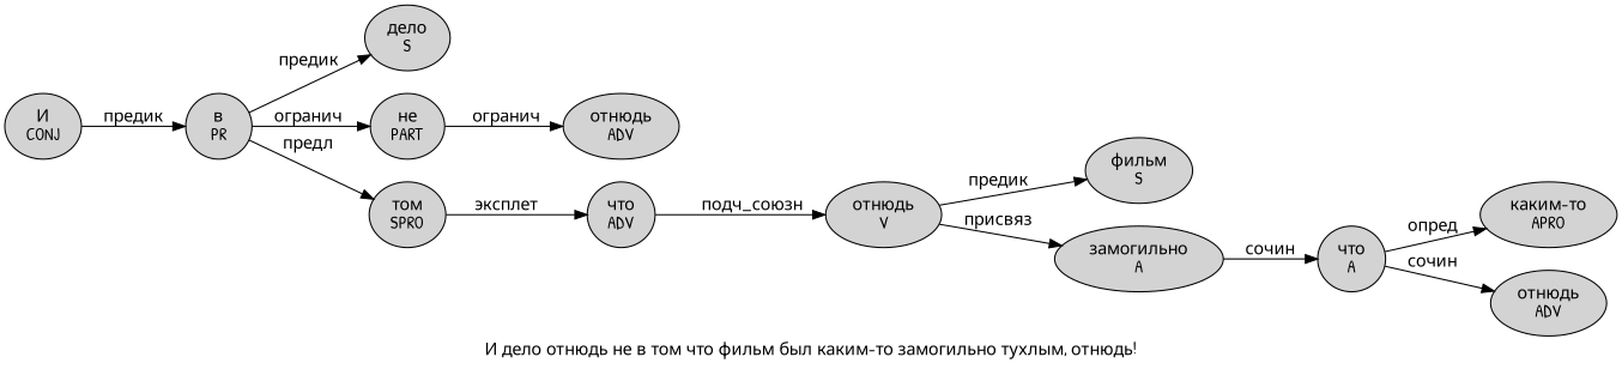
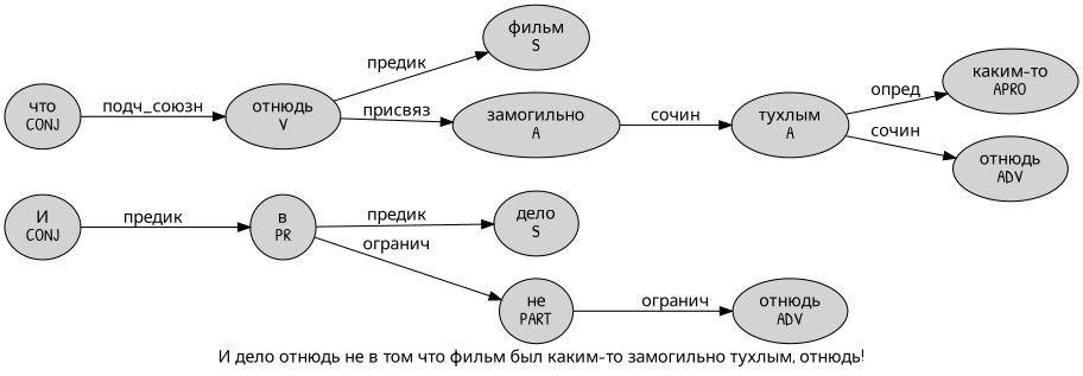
  digraph {
    fontname="Patrick Hand"
    label="И дело отнюдь не в том что фильм был каким-то замогильно тухлым, отнюдь!"
    rankdir=LR
    node [fillcolor=lightgray fontname="Patrick Hand" penwidth=1 shape=ellipse style=filled]
    edge [fontname="Patrick Hand"]
    n1 [label="И\nCONJ"]
    n2 [label="в\nPR"]
    n3 [label="дело\nS"]
    n4 [label="не\nPART"]
-   n5 [label="том\nSPRO"]
    n6 [label="отнюдь\nADV"]
-   n7 [label="что\nADV"]
+   n7 [label="что\nCONJ"]
    n8 [label="отнюдь\nV"]
    n9 [label="фильм\nS"]
    n10 [label="замогильно\nA"]
-   n11 [label="что\nA"]
+   n11 [label="тухлым\nA"]
    n12 [label="каким-то\nAPRO"]
    n13 [label="отнюдь\nADV"]
    n1 -> n2 [label="предик"]
    n2 -> n3 [label="предик"]
    n2 -> n4 [label="огранич"]
-   n2 -> n5 [label="предл"]
    n4 -> n6 [label="огранич"]
-   n5 -> n7 [label="эксплет"]
    n7 -> n8 [label="подч_союзн"]
    n8 -> n9 [label="предик"]
    n8 -> n10 [label="присвяз"]
    n10 -> n11 [label="сочин"]
    n11 -> n12 [label="опред"]
    n11 -> n13 [label="сочин"]
  }
